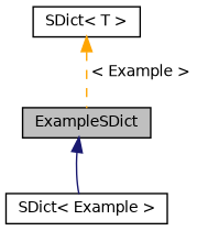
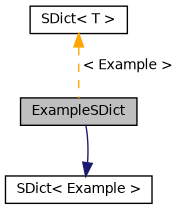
  digraph {
    node [color=black fillcolor=white fontname=Helvetica fontsize=10 shape=record style=filled]
    edge [dir=back fontname=Helvetica fontsize=10 labelfontname=Helvetica labelfontsize=10]
    n1 [fillcolor=grey75 fontcolor=black height=0.2 label=ExampleSDict width=0.4]
    n2 [height=0.2 label="SDict\< Example \>" width=0.4]
    n3 [height=0.2 label="SDict\< T \>" width=0.4]
-   n1 -> n2 [color=midnightblue style=solid]
+   n2 -> n1 [color=midnightblue style=solid]
    n3 -> n1 [color=orange label=" \< Example \>" style=dashed]
  }
